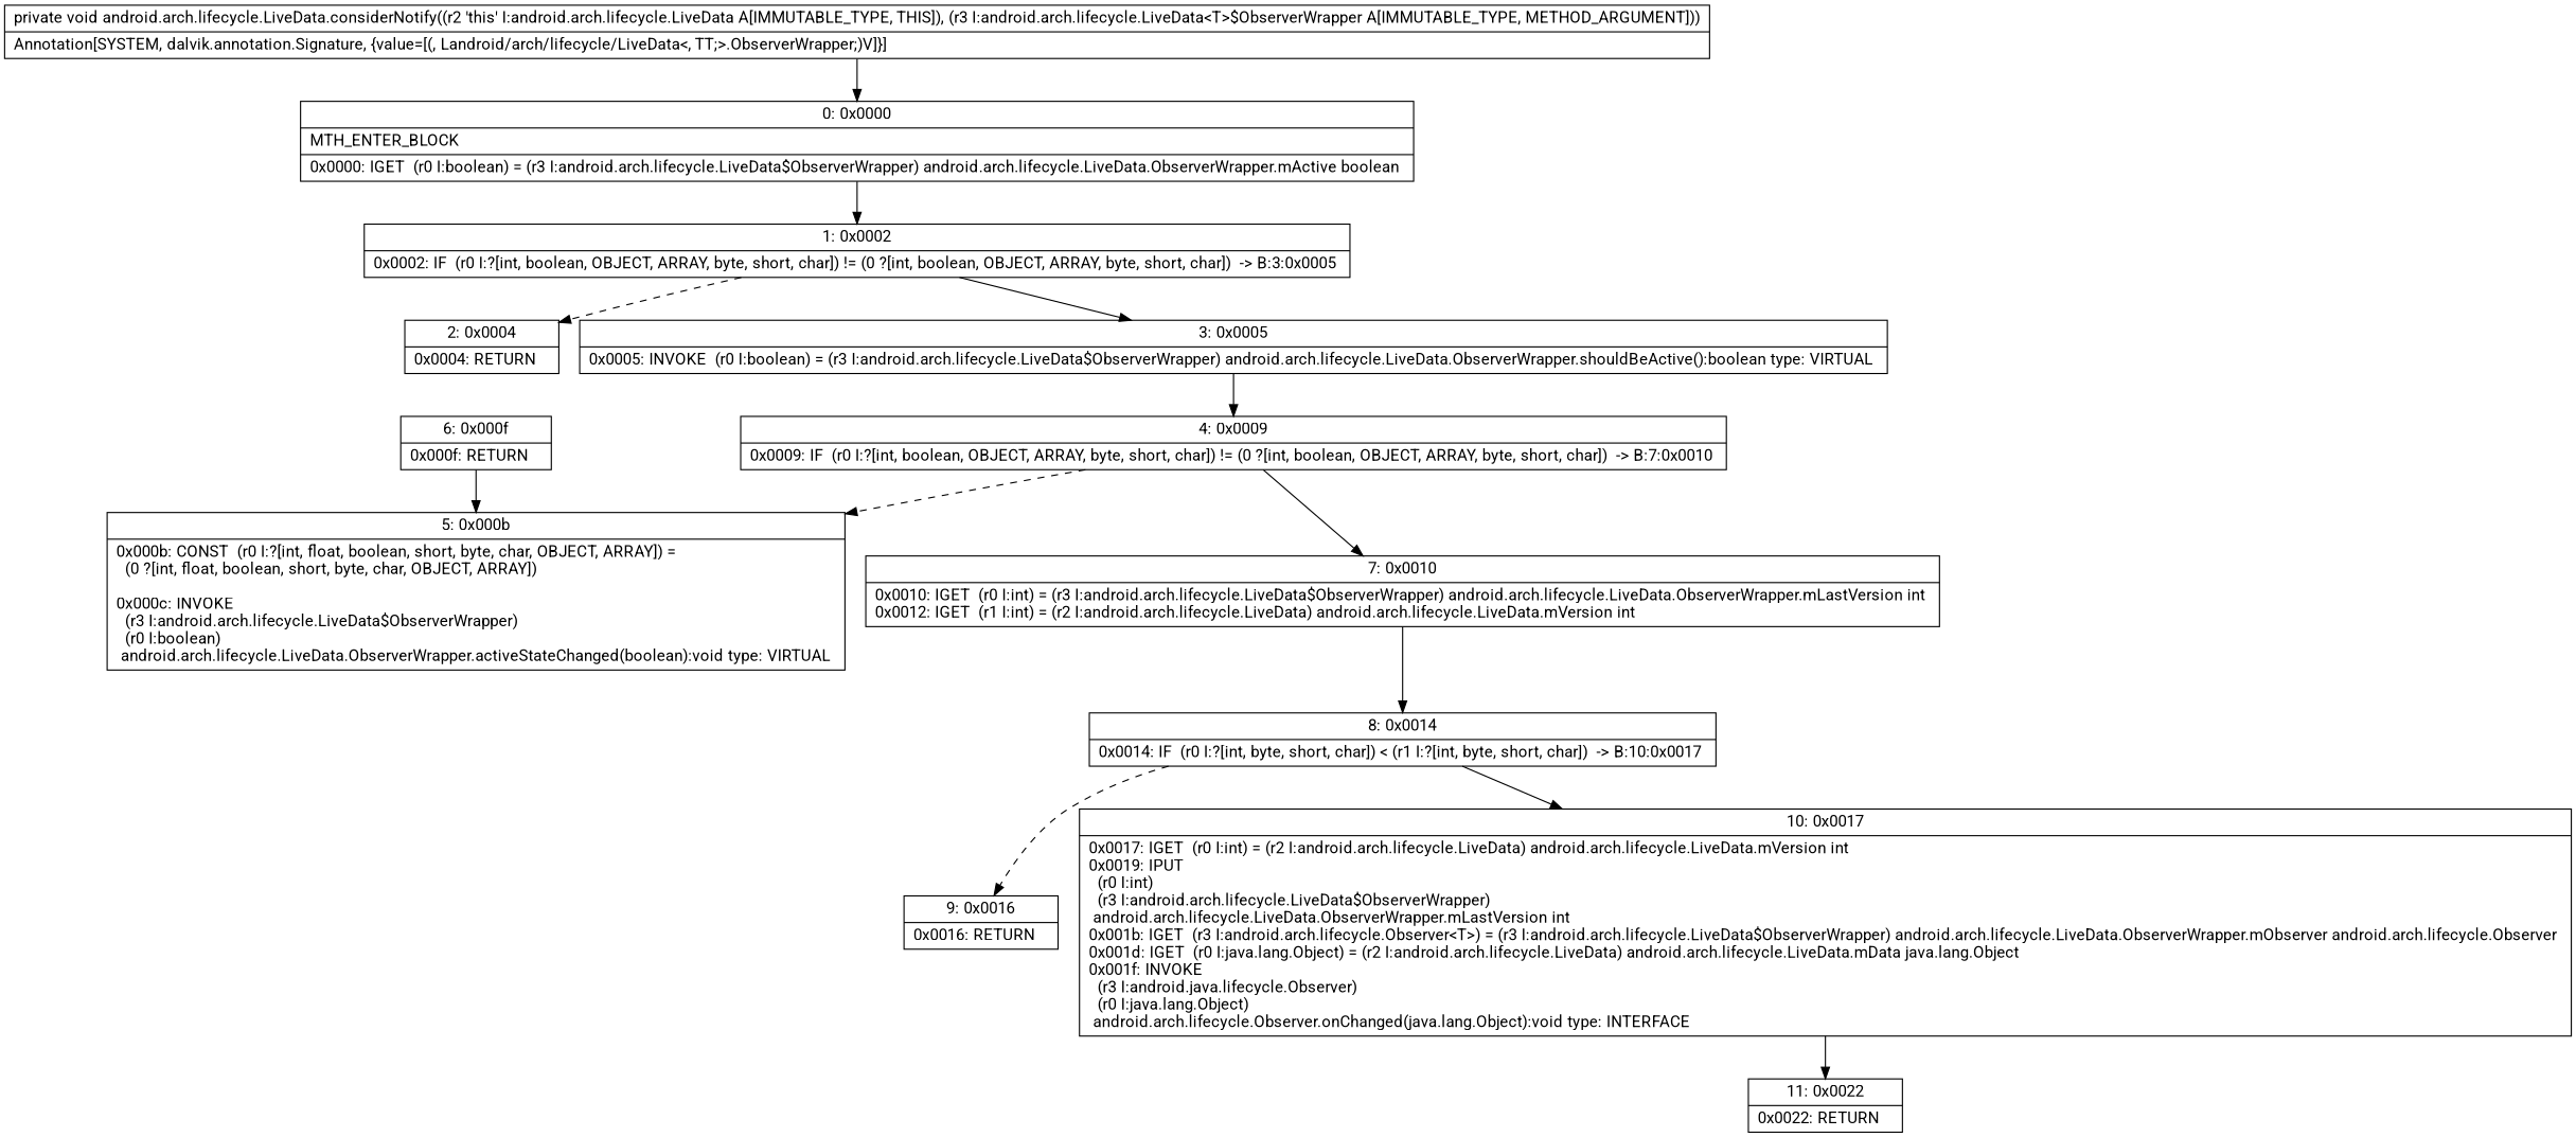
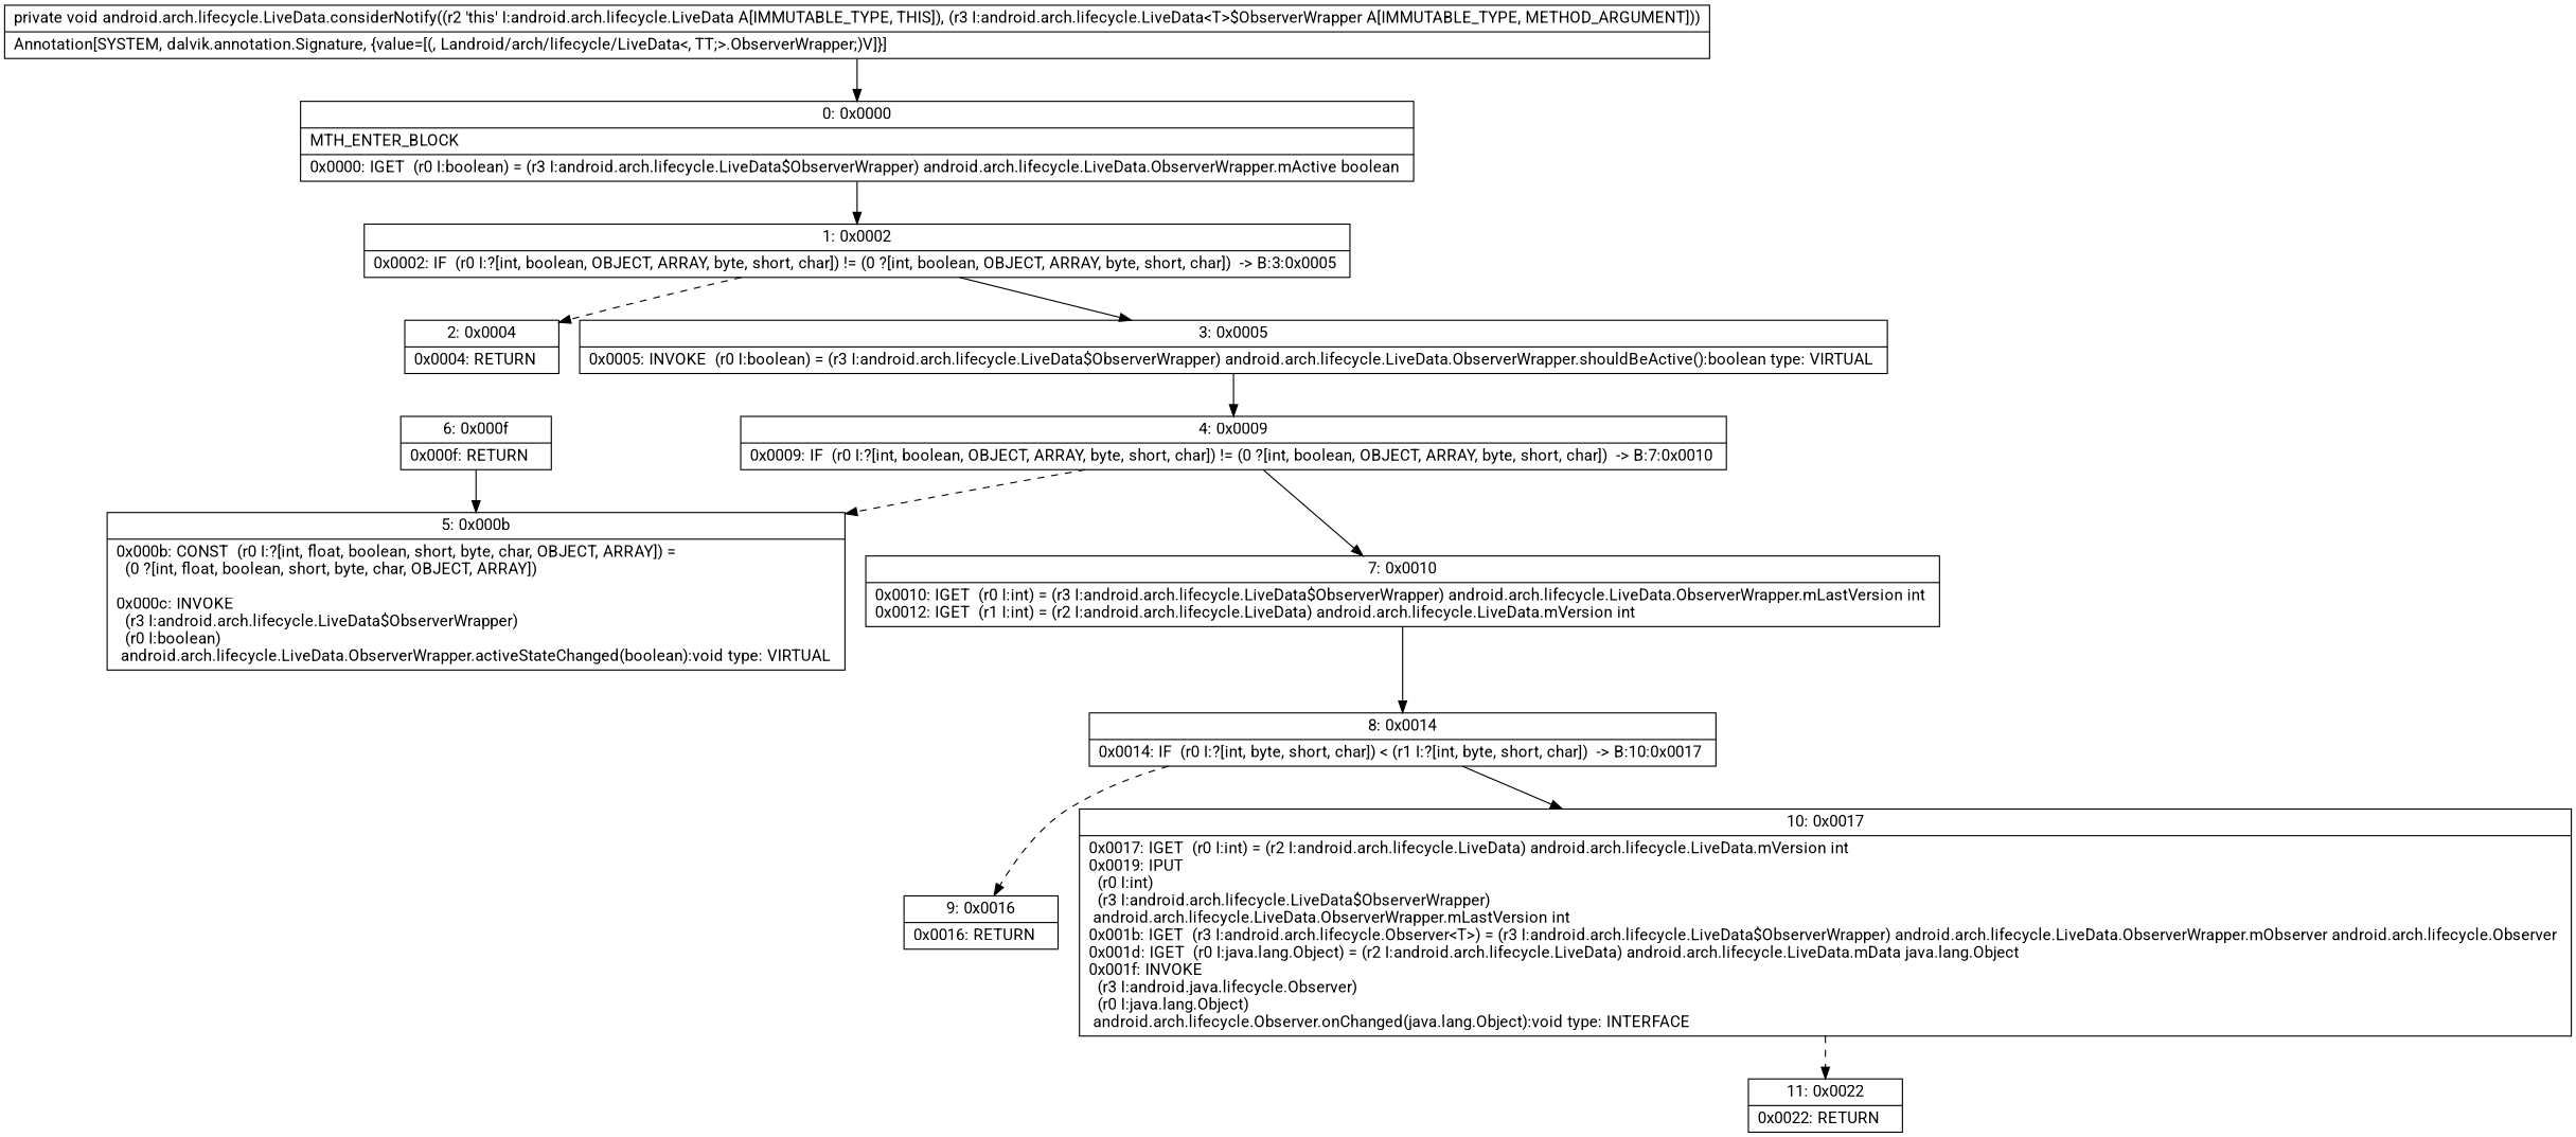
  digraph {
    fontname=Roboto
    node [fontname=Roboto shape=record]
    edge [fontname=Roboto]
    n1 [label="{0\:\ 0x0000|MTH_ENTER_BLOCK\l|0x0000: IGET  (r0 I:boolean) = (r3 I:android.arch.lifecycle.LiveData$ObserverWrapper) android.arch.lifecycle.LiveData.ObserverWrapper.mActive boolean \l}"]
    n2 [label="{1\:\ 0x0002|0x0002: IF  (r0 I:?[int, boolean, OBJECT, ARRAY, byte, short, char]) != (0 ?[int, boolean, OBJECT, ARRAY, byte, short, char])  \-\> B:3:0x0005 \l}"]
    n3 [label="{2\:\ 0x0004|0x0004: RETURN   \l}"]
    n4 [label="{3\:\ 0x0005|0x0005: INVOKE  (r0 I:boolean) = (r3 I:android.arch.lifecycle.LiveData$ObserverWrapper) android.arch.lifecycle.LiveData.ObserverWrapper.shouldBeActive():boolean type: VIRTUAL \l}"]
    n5 [label="{4\:\ 0x0009|0x0009: IF  (r0 I:?[int, boolean, OBJECT, ARRAY, byte, short, char]) != (0 ?[int, boolean, OBJECT, ARRAY, byte, short, char])  \-\> B:7:0x0010 \l}"]
    n6 [label="{5\:\ 0x000b|0x000b: CONST  (r0 I:?[int, float, boolean, short, byte, char, OBJECT, ARRAY]) = \l  (0 ?[int, float, boolean, short, byte, char, OBJECT, ARRAY])\l \l0x000c: INVOKE  \l  (r3 I:android.arch.lifecycle.LiveData$ObserverWrapper)\l  (r0 I:boolean)\l android.arch.lifecycle.LiveData.ObserverWrapper.activeStateChanged(boolean):void type: VIRTUAL \l}"]
    n7 [label="{7\:\ 0x0010|0x0010: IGET  (r0 I:int) = (r3 I:android.arch.lifecycle.LiveData$ObserverWrapper) android.arch.lifecycle.LiveData.ObserverWrapper.mLastVersion int \l0x0012: IGET  (r1 I:int) = (r2 I:android.arch.lifecycle.LiveData) android.arch.lifecycle.LiveData.mVersion int \l}"]
    n8 [label="{8\:\ 0x0014|0x0014: IF  (r0 I:?[int, byte, short, char]) \< (r1 I:?[int, byte, short, char])  \-\> B:10:0x0017 \l}"]
    n9 [label="{6\:\ 0x000f|0x000f: RETURN   \l}"]
    n10 [label="{9\:\ 0x0016|0x0016: RETURN   \l}"]
    n11 [label="{10\:\ 0x0017|0x0017: IGET  (r0 I:int) = (r2 I:android.arch.lifecycle.LiveData) android.arch.lifecycle.LiveData.mVersion int \l0x0019: IPUT  \l  (r0 I:int)\l  (r3 I:android.arch.lifecycle.LiveData$ObserverWrapper)\l android.arch.lifecycle.LiveData.ObserverWrapper.mLastVersion int \l0x001b: IGET  (r3 I:android.arch.lifecycle.Observer\<T\>) = (r3 I:android.arch.lifecycle.LiveData$ObserverWrapper) android.arch.lifecycle.LiveData.ObserverWrapper.mObserver android.arch.lifecycle.Observer \l0x001d: IGET  (r0 I:java.lang.Object) = (r2 I:android.arch.lifecycle.LiveData) android.arch.lifecycle.LiveData.mData java.lang.Object \l0x001f: INVOKE  \l  (r3 I:android.java.lifecycle.Observer)\l  (r0 I:java.lang.Object)\l android.arch.lifecycle.Observer.onChanged(java.lang.Object):void type: INTERFACE \l}"]
    n12 [label="{11\:\ 0x0022|0x0022: RETURN   \l}"]
    n13 [label="{private void android.arch.lifecycle.LiveData.considerNotify((r2 'this' I:android.arch.lifecycle.LiveData A[IMMUTABLE_TYPE, THIS]), (r3 I:android.arch.lifecycle.LiveData\<T\>$ObserverWrapper A[IMMUTABLE_TYPE, METHOD_ARGUMENT]))  | Annotation[SYSTEM, dalvik.annotation.Signature, \{value=[(, Landroid\/arch\/lifecycle\/LiveData\<, TT;\>.ObserverWrapper;)V]\}]\l}"]
    n1 -> n2
    n2 -> n3 [style=dashed]
    n2 -> n4
    n4 -> n5
    n5 -> n6 [style=dashed]
    n5 -> n7
    n7 -> n8
    n8 -> n10 [style=dashed]
    n8 -> n11
    n9 -> n6
-   n11 -> n12
+   n11 -> n12 [style=dashed]
    n13 -> n1
  }
